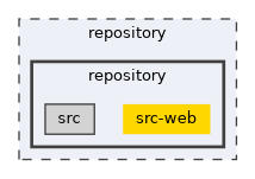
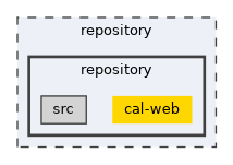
  digraph {
    compound=true
    node [fontname=Helvetica fontsize=10 style=filled]
-   n1 [height=0.2 label="src-web" shape=plaintext width=0.4 fillcolor=gold]
+   n1 [height=0.2 label="cal-web" shape=plaintext width=0.4 fillcolor=gold]
    n2 [color=grey25 fillcolor=lightgrey height=0.2 label=src shape=box width=0.4]
    subgraph cluster_1 {
      bgcolor="#edf0f7"
      fontname=Helvetica
      fontsize=10
      label=repository
      pencolor=grey25
      style="filled,dashed"
      subgraph cluster_2 {
        bgcolor="#edf0f7"
        fontname=Helvetica
        fontsize=10
        pencolor=grey25
        style="filled,bold"
        n1
        n2
      }
    }
  }
